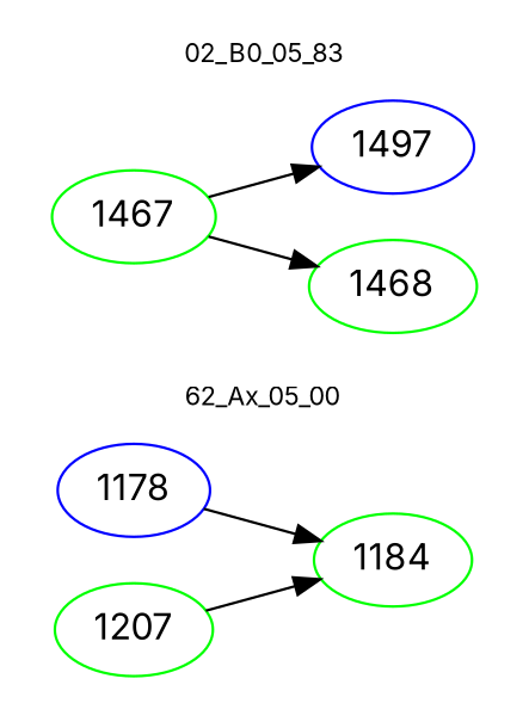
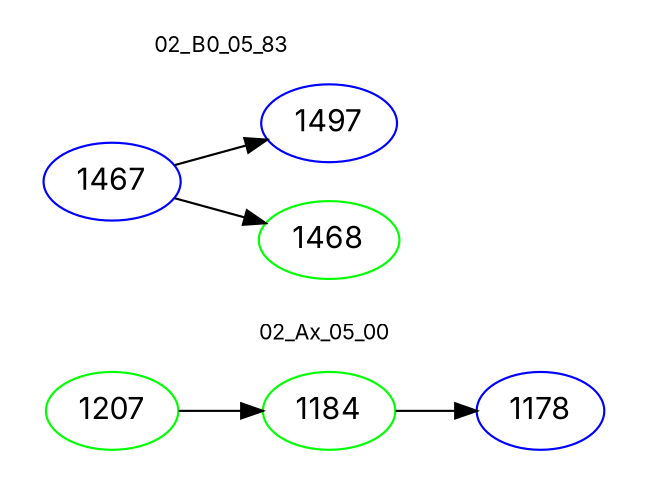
  digraph {
    fontname=Inter
    rankdir=LR
    node [color=green fontname=Inter]
    edge [color=black fontname=Inter]
    n1 [label=1184]
    n2 [color=blue label=1178]
    n3 [label=1207]
-   n4 [label=1467]
+   n4 [color=blue label=1467]
    n5 [label=1468]
    n6 [color=blue label=1497]
    subgraph cluster_1 {
      color=white
      fontsize=10
-     label="62_Ax_05_00"
+     label="02_Ax_05_00"
      n1
      n2
      n3
    }
    subgraph cluster_2 {
      color=white
      fontsize=10
      label="02_B0_05_83"
      n4
      n5
      n6
    }
-   n2 -> n1
+   n1 -> n2
    n3 -> n1
    n4 -> n5
    n4 -> n6
  }
